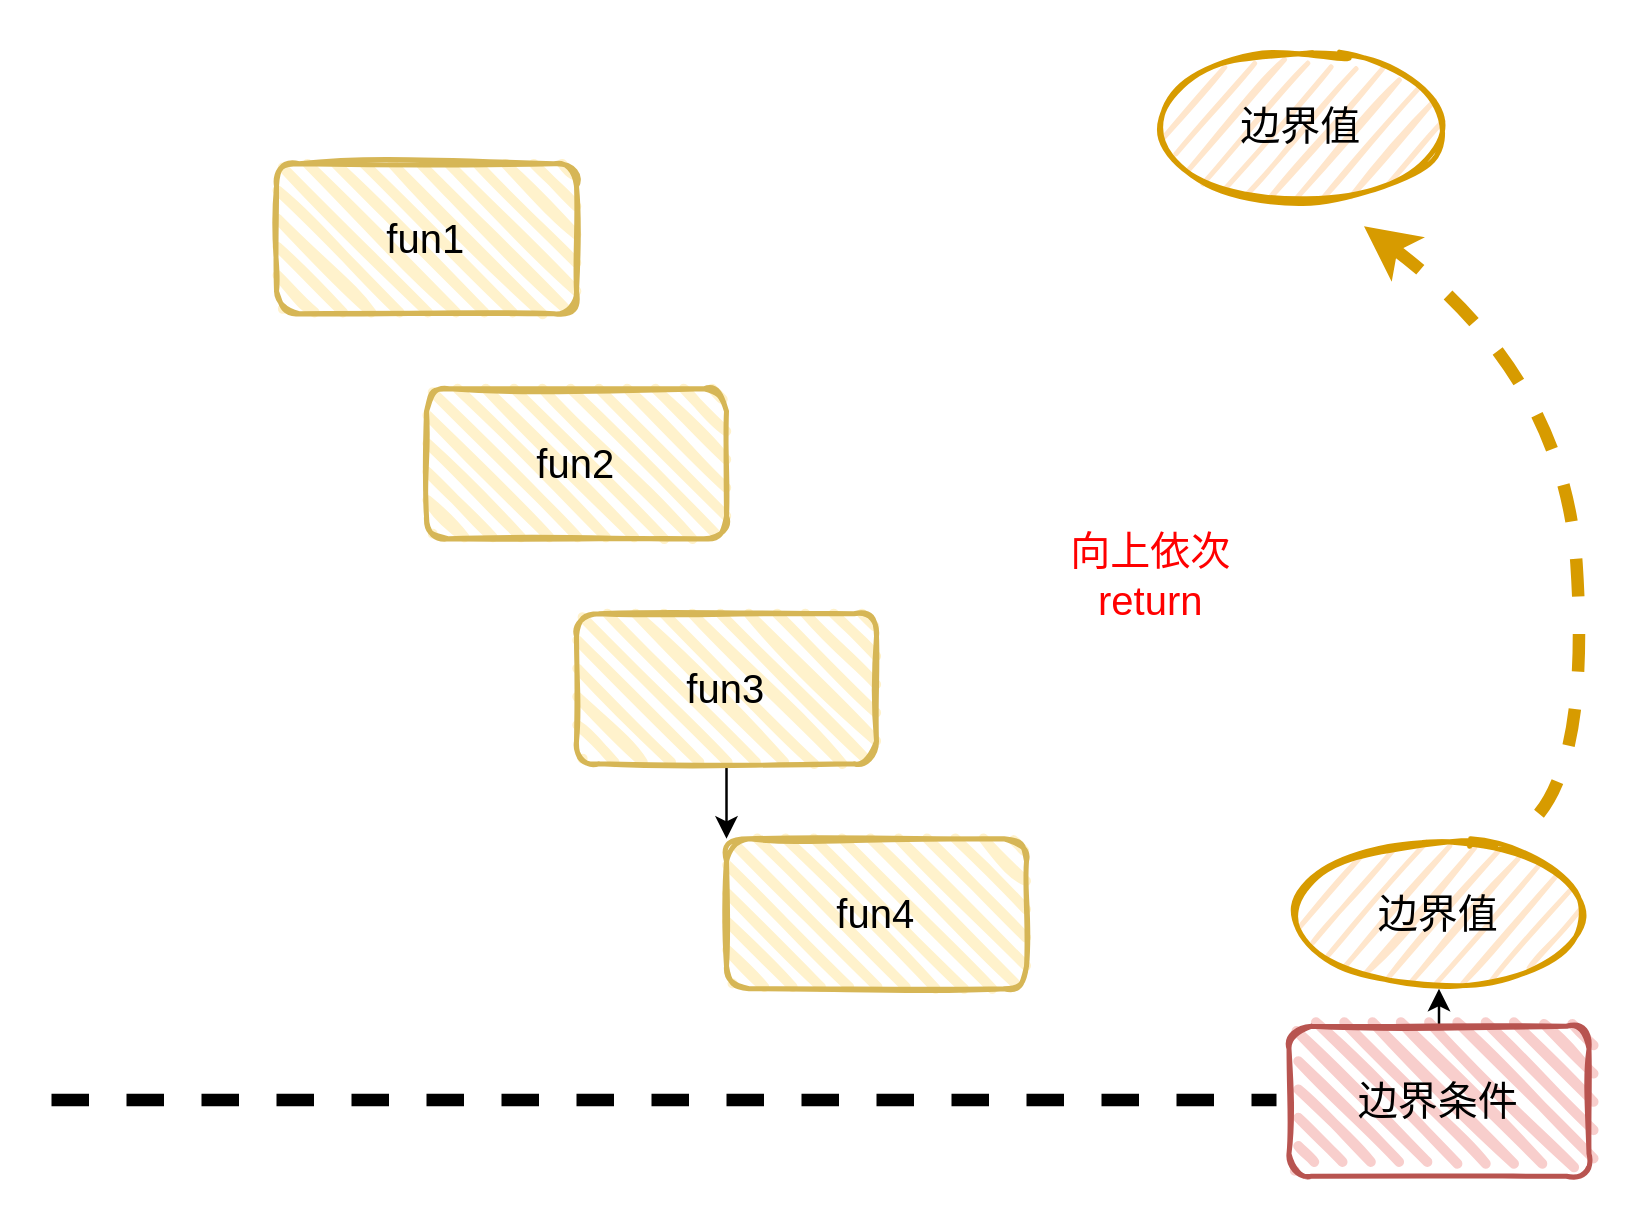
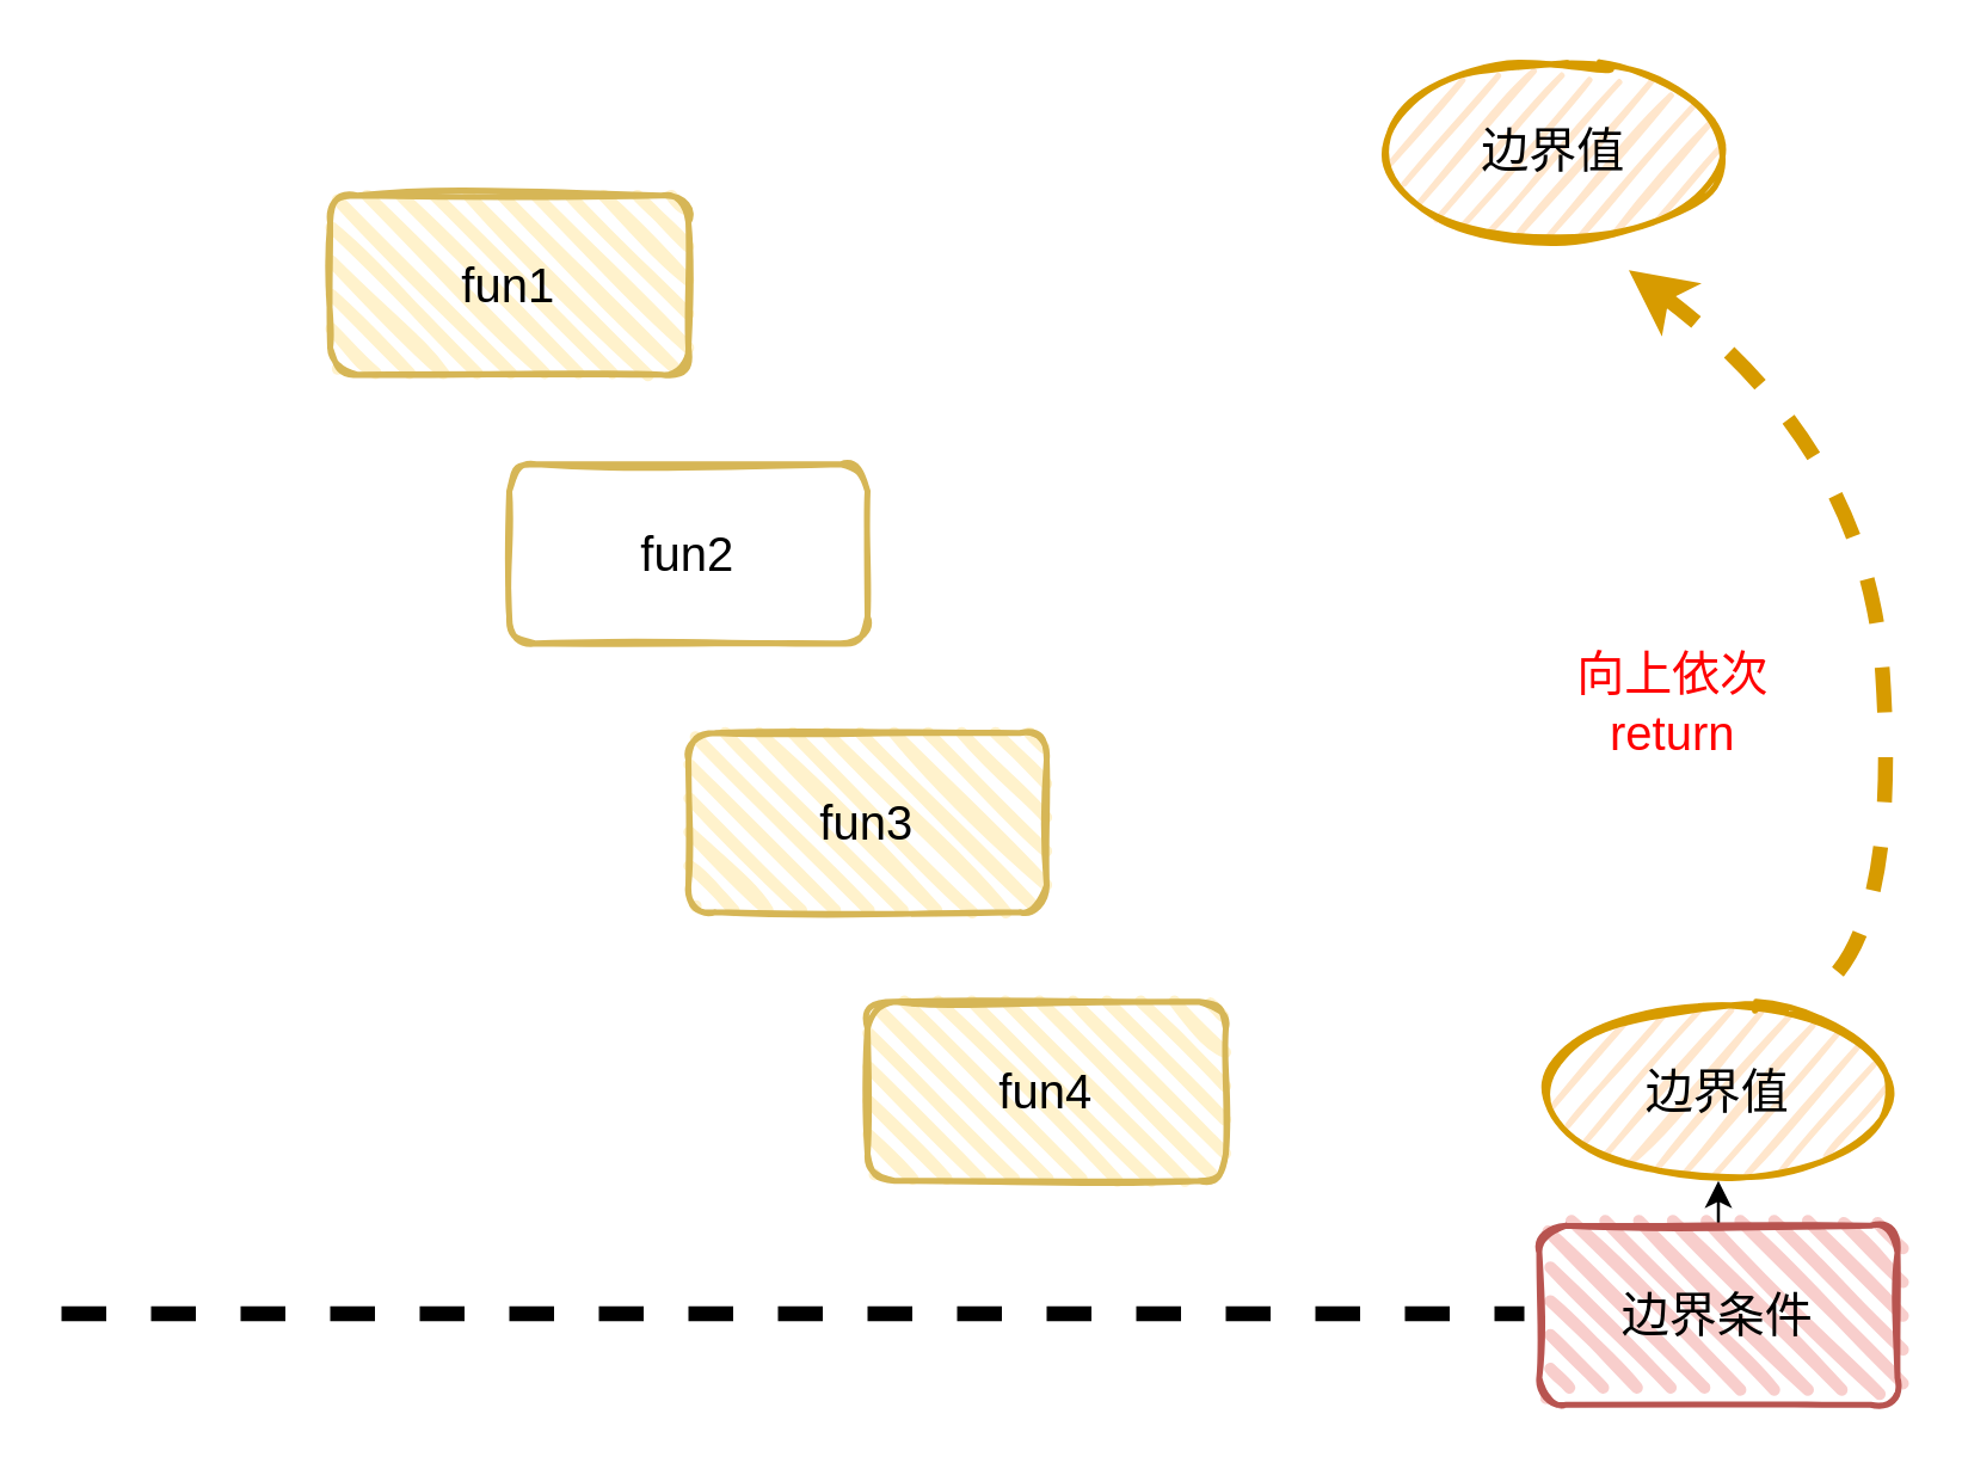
  <mxCell id="0" />
  <mxCell id="1" parent="0" />
  <mxCell id="2" value="&lt;font style=&quot;font-size: 16px&quot;&gt;fun1&lt;/font&gt;" style="rounded=1;whiteSpace=wrap;html=1;strokeWidth=2;fillWeight=4;hachureGap=8;hachureAngle=45;fillColor=#fff2cc;sketch=1;strokeColor=#d6b656;" parent="1" vertex="1"><mxGeometry x="110" y="65" width="120" height="60" as="geometry" /></mxCell>
- <mxCell id="3" value="&lt;font style=&quot;font-size: 16px&quot;&gt;fun2&lt;/font&gt;" style="rounded=1;whiteSpace=wrap;html=1;strokeWidth=2;fillWeight=4;hachureGap=8;hachureAngle=45;fillColor=#fff2cc;sketch=1;strokeColor=#d6b656;" parent="1" vertex="1"><mxGeometry x="170" y="155" width="120" height="60" as="geometry" /></mxCell>
- <mxCell id="4" style="edgeStyle=orthogonalEdgeStyle;rounded=0;orthogonalLoop=1;jettySize=auto;html=1;exitX=0.5;exitY=1;exitDx=0;exitDy=0;entryX=0;entryY=0;entryDx=0;entryDy=0;" parent="1" source="5" target="6" edge="1"><mxGeometry relative="1" as="geometry" /></mxCell>
+ <mxCell id="3" value="&lt;font style=&quot;font-size: 16px&quot;&gt;fun2&lt;/font&gt;" style="rounded=1;whiteSpace=wrap;html=1;strokeWidth=2;fillWeight=4;hachureGap=8;hachureAngle=45;fillColor=#ffffff;sketch=1;strokeColor=#d6b656;" parent="1" vertex="1"><mxGeometry x="170" y="155" width="120" height="60" as="geometry" /></mxCell>
  <mxCell id="5" value="&lt;font style=&quot;font-size: 16px&quot;&gt;fun3&lt;/font&gt;" style="rounded=1;whiteSpace=wrap;html=1;strokeWidth=2;fillWeight=4;hachureGap=8;hachureAngle=45;fillColor=#fff2cc;sketch=1;strokeColor=#d6b656;" parent="1" vertex="1"><mxGeometry x="230" y="245" width="120" height="60" as="geometry" /></mxCell>
  <mxCell id="6" value="&lt;font style=&quot;font-size: 16px&quot;&gt;fun4&lt;/font&gt;" style="rounded=1;whiteSpace=wrap;html=1;strokeWidth=2;fillWeight=4;hachureGap=8;hachureAngle=45;fillColor=#fff2cc;sketch=1;strokeColor=#d6b656;" parent="1" vertex="1"><mxGeometry x="290" y="335" width="120" height="60" as="geometry" /></mxCell>
  <mxCell id="7" value="" style="curved=1;endArrow=classic;html=1;shadow=0;strokeWidth=5;fillColor=#ffe6cc;strokeColor=#d79b00;dashed=1;" parent="1" edge="1"><mxGeometry width="50" height="50" relative="1" as="geometry"><mxPoint x="615" y="325" as="sourcePoint" /><mxPoint x="545" y="90" as="targetPoint" /><Array as="points"><mxPoint x="635" y="300" /><mxPoint x="625" y="150" /></Array></mxGeometry></mxCell>
  <mxCell id="8" value="&lt;span style=&quot;font-size: 16px&quot;&gt;边界值&lt;/span&gt;" style="ellipse;whiteSpace=wrap;html=1;strokeWidth=2;fillWeight=2;hachureGap=8;fillColor=#ffe6cc;fillStyle=dots;sketch=1;strokeColor=#d79b00;" parent="1" vertex="1"><mxGeometry x="460" y="20" width="120" height="60" as="geometry" /></mxCell>
  <mxCell id="9" value="" style="endArrow=none;dashed=1;html=1;shadow=0;strokeWidth=5;" parent="1" edge="1"><mxGeometry width="50" height="50" relative="1" as="geometry"><mxPoint y="439.5" as="sourcePoint" x="20" /><mxPoint x="510" y="439.5" as="targetPoint" /></mxGeometry></mxCell>
  <mxCell id="10" style="edgeStyle=orthogonalEdgeStyle;rounded=0;orthogonalLoop=1;jettySize=auto;html=1;exitX=0.5;exitY=0;exitDx=0;exitDy=0;entryX=0.5;entryY=1;entryDx=0;entryDy=0;fontSize=16;" parent="1" source="11" edge="1"><mxGeometry relative="1" as="geometry"><mxPoint x="575" y="395" as="targetPoint" /></mxGeometry></mxCell>
  <mxCell id="11" value="&lt;font style=&quot;font-size: 16px&quot;&gt;边界条件&lt;/font&gt;" style="rounded=1;whiteSpace=wrap;html=1;strokeWidth=2;fillWeight=4;hachureGap=8;hachureAngle=45;fillColor=#f8cecc;sketch=1;strokeColor=#b85450;" parent="1" vertex="1"><mxGeometry x="515" y="410" width="120" height="60" as="geometry" /></mxCell>
- <mxCell id="12" value="&lt;font color=&quot;#ff0000&quot;&gt;向上依次return&lt;/font&gt;" style="text;html=1;strokeColor=none;fillColor=none;align=center;verticalAlign=middle;whiteSpace=wrap;rounded=0;fontSize=16;" parent="1" vertex="1"><mxGeometry x="415" y="220" width="90" height="20" as="geometry" /></mxCell>
+ <mxCell id="12" value="&lt;font color=&quot;#ff0000&quot;&gt;向上依次return&lt;/font&gt;" style="text;html=1;strokeColor=none;fillColor=none;align=center;verticalAlign=middle;whiteSpace=wrap;rounded=0;fontSize=16;" parent="1" vertex="1"><mxGeometry x="515" y="225" width="90" height="20" as="geometry" /></mxCell>
  <mxCell id="13" value="&lt;span style=&quot;font-size: 16px&quot;&gt;边界值&lt;/span&gt;" style="ellipse;whiteSpace=wrap;html=1;strokeWidth=2;fillWeight=2;hachureGap=8;fillColor=#ffe6cc;fillStyle=dots;sketch=1;strokeColor=#d79b00;" parent="1" vertex="1"><mxGeometry x="515" y="335" width="120" height="60" as="geometry" /></mxCell>
